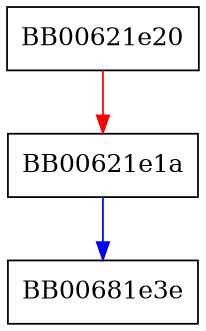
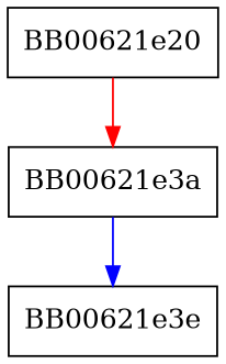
  digraph {
    splines=ortho
    node [shape=box]
    BB00621e20
-   BB00621e3a [label=BB00621e1a]
-   BB00621e3e [label=BB00681e3e]
+   BB00621e3a
+   BB00621e3e
    BB00621e20 -> BB00621e3a [color=red]
    BB00621e3a -> BB00621e3e [color=blue]
  }
